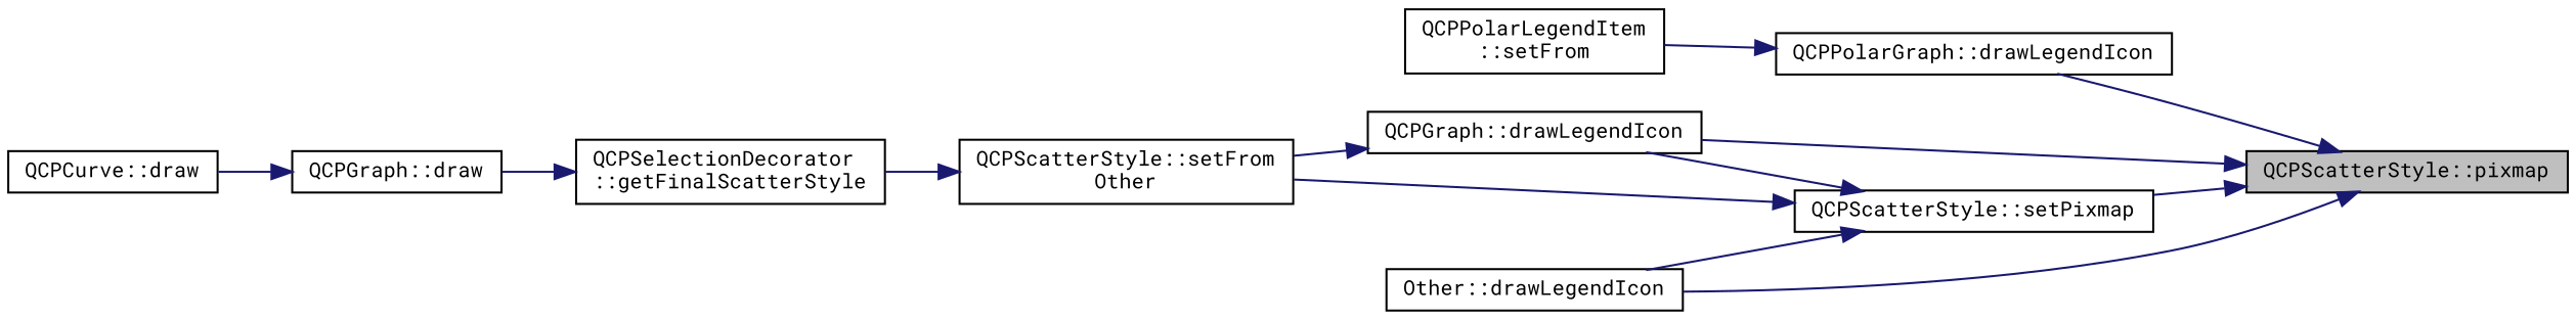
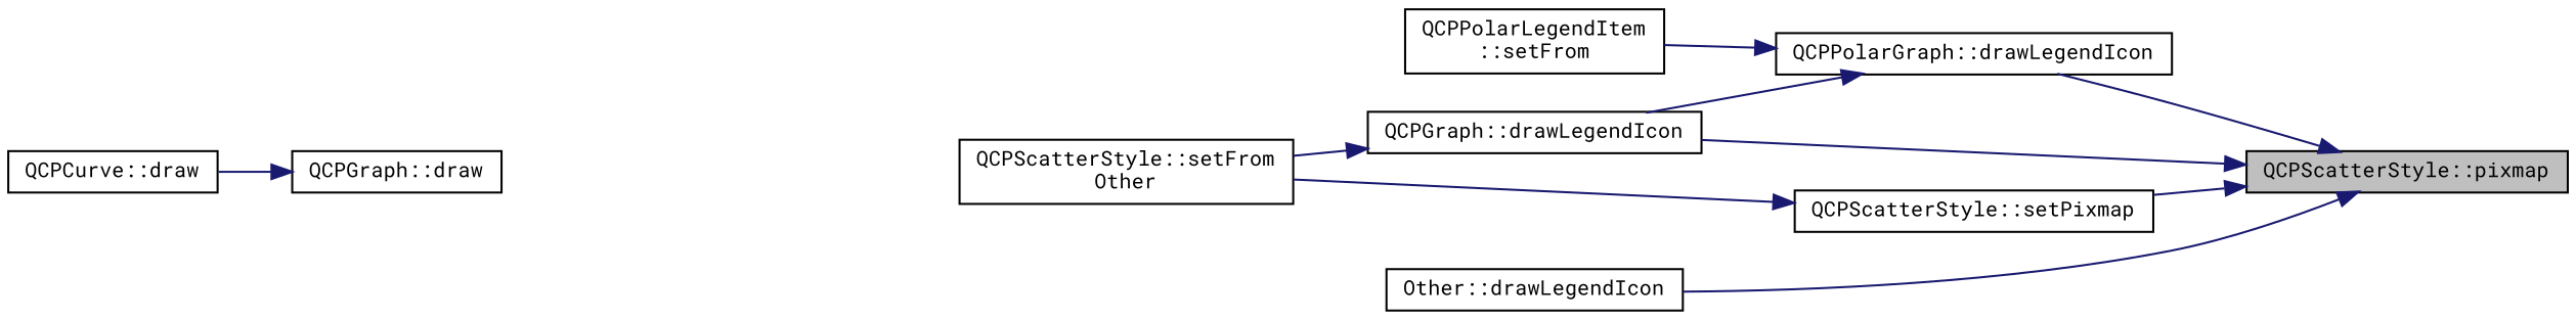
  digraph {
    fontname="Roboto Mono"
    rankdir=RL
    node [color=black fillcolor=white fontname="Roboto Mono" fontsize=10 shape=record style=filled]
    edge [color=midnightblue dir=back fontname="Roboto Mono" fontsize=10 labelfontname=Helvetica labelfontsize=10 style=solid]
    n1 [fillcolor=grey75 fontcolor=black height=0.2 label="QCPScatterStyle::pixmap" width=0.4]
    n2 [height=0.2 label="QCPGraph::drawLegendIcon" width=0.4]
    n3 [height=0.2 label="Other::drawLegendIcon" width=0.4]
    n4 [height=0.2 label="QCPPolarGraph::drawLegendIcon" width=0.4]
    n5 [height=0.2 label="QCPScatterStyle::setPixmap" width=0.4]
    n6 [height=0.2 label="QCPScatterStyle::setFrom\lOther" width=0.4]
    n7 [height=0.2 label="QCPPolarLegendItem\l::setFrom" width=0.4]
-   n8 [height=0.2 label="QCPSelectionDecorator\l::getFinalScatterStyle" width=0.4]
    n9 [height=0.2 label="QCPGraph::draw" width=0.4]
    n10 [height=0.2 label="QCPCurve::draw" width=0.4]
    n1 -> n2
    n1 -> n3
    n1 -> n4
    n1 -> n5
    n2 -> n6
    n4 -> n7
-   n5 -> n2
-   n5 -> n3
+   n4 -> n2
    n5 -> n6
-   n6 -> n8
-   n8 -> n9
    n9 -> n10
  }
